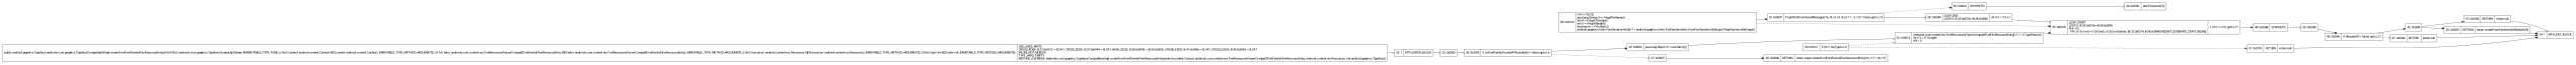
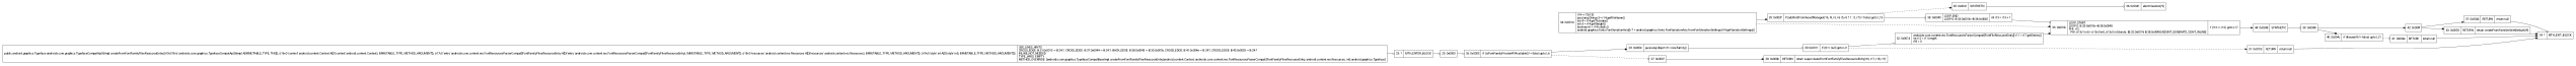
  digraph {
    fontname=Roboto
    rankdir=LR
    node [fontname=Roboto shape=record]
    edge [arrowhead=odot fontname=Roboto]
    n1 [label="{23\:\ ?|MTH_ENTER_BLOCK\l}"]
    n2 [label="{25\:\ 0x0000}"]
    n3 [label="{26\:\ 0x0005|if (isFontFamilyPrivateAPIAvailable() != false) goto L6\l}"]
    n4 [label="{27\:\ 0x0007}"]
    n5 [label="{29\:\ 0x000c|java.lang.Object r9 = newFamily()\l}"]
    n6 [label="{28\:\ 0x000b|RETURN\l|return super.createFromFontFamilyFilesResourceEntry(r16, r17, r18, r19)\l}"]
    n7 [label="{30\:\ 0x0011|if (r9 != null) goto L9\l}"]
    n8 [label="{24\:\ ?|MTH_EXIT_BLOCK\l}"]
    n9 [label="{31\:\ 0x0013|RETURN\l|return null\l}"]
    n10 [label="{32\:\ 0x0014|androidx.core.content.res.FontResourcesParserCompat$FontFileResourceEntry[] r11 = r17.getEntries()\lint r12 = r11.length\lr93 = 0\l}"]
    n11 [label="{33\:\ 0x001b|LOOP_START\lLOOP:0: B:33:0x001b\-\>B:38:0x0045\lPHI: r13 \l  PHI: (r13v1 int) = (r13v0 int), (r13v2 int) binds: [B:32:0x0014, B:38:0x0045] A[DONT_GENERATE, DONT_INLINE]\l|if (r13 \>= r12) goto L17\l}"]
    n12 [label="{44\:\ 0x0048|SYNTHETIC\l}"]
    n13 [label="{34\:\ 0x001d|r14 = r11[r13]\ljava.lang.String r3 = r14.getFileName()\lint r4 = r14.getTtcIndex()\lint r5 = r14.getWeight()\lboolean r6 = r14.isItalic()\landroid.graphics.fonts.FontVariationAxis[] r7 = android.graphics.fonts.FontVariationAxis.fromFontVariationSettings(r14.getVariationSettings())\l}"]
    n14 [label="{35\:\ 0x003f|if (addFontFromAssetManager(r16, r9, r3, r4, r5, r6 ? 1 : 0, r7) != false) goto L13\l}"]
    n15 [label="{39\:\ 0x0048}"]
    n16 [label="{38\:\ 0x0045|LOOP_END\lLOOP:0: B:33:0x001b\-\>B:38:0x0045\l|int r13 = r13 + 1\l}"]
    n17 [label="{45\:\ 0x0041|SYNTHETIC\l}"]
    n18 [label="{36\:\ 0x0041|abortCreation(r9)\l}"]
    n19 [label="{37\:\ 0x0044|RETURN\l|return null\l}"]
    n20 [label="{40\:\ 0x004c|if (freeze(r9) != false) goto L21\l}"]
    n21 [label="{41\:\ 0x004e|RETURN\l|return null\l}"]
    n22 [label="{42\:\ 0x004f}"]
    n23 [label="{43\:\ 0x0053|RETURN\l|return createFromFamiliesWithDefault(r9)\l}"]
    n24 [label="{public android.graphics.Typeface androidx.core.graphics.TypefaceCompatApi26Impl.createFromFontFamilyFilesResourceEntry((r15v0 'this' androidx.core.graphics.TypefaceCompatApi26Impl A[IMMUTABLE_TYPE, THIS]), (r16v0 'context' android.content.Context A[D('context' android.content.Context), IMMUTABLE_TYPE, METHOD_ARGUMENT]), (r17v0 'entry' androidx.core.content.res.FontResourcesParserCompat$FontFamilyFilesResourceEntry A[D('entry' androidx.core.content.res.FontResourcesParserCompat$FontFamilyFilesResourceEntry), IMMUTABLE_TYPE, METHOD_ARGUMENT]), (r18v0 'resources' android.content.res.Resources A[D('resources' android.content.res.Resources), IMMUTABLE_TYPE, METHOD_ARGUMENT]), (r19v0 'style' int A[D('style' int), IMMUTABLE_TYPE, METHOD_ARGUMENT]))  | USE_LINES_HINTS\lCROSS_EDGE: B:31:0x0013 \-\> B:24:?, CROSS_EDGE: B:37:0x0044 \-\> B:24:?, BACK_EDGE: B:38:0x0045 \-\> B:33:0x001b, CROSS_EDGE: B:41:0x004e \-\> B:24:?, CROSS_EDGE: B:43:0x0053 \-\> B:24:?\lINLINE_NOT_NEEDED\lTYPE_VARS: EMPTY\lMETHOD_OVERRIDE: [androidx.core.graphics.TypefaceCompatBaseImpl.createFromFontFamilyFilesResourceEntry(android.content.Context, androidx.core.content.res.FontResourcesParserCompat$FontFamilyFilesResourceEntry, android.content.res.Resources, int):android.graphics.Typeface]\l}"]
    n1 -> n2
    n2 -> n3
    n3 -> n4 [style=dashed]
    n3 -> n5 [arrowhead=diamond]
    n4 -> n6 [arrowhead=diamond]
-   n5 -> n10
+   n5 -> n7
    n7 -> n9 [arrowhead=normal style=dashed]
-   n7 -> n10 [style=dashed]
+   n7 -> n10
    n9 -> n8 [arrowhead=diamond]
    n10 -> n11 [arrowhead=diamond]
    n11 -> n12 [arrowhead=normal]
    n12 -> n15
    n13 -> n11 [arrowhead=diamond style=dashed]
    n13 -> n14 [arrowhead=diamond]
    n14 -> n16
    n14 -> n17 [arrowhead=diamond style=dashed]
    n15 -> n20 [arrowhead=diamond]
    n16 -> n11
    n17 -> n18
    n19 -> n8
    n20 -> n21 [style=dashed]
-   n20 -> n22 [arrowhead=normal]
+   n15 -> n22 [arrowhead=normal]
    n21 -> n8 [arrowhead=diamond]
    n22 -> n19 [arrowhead=normal]
    n22 -> n23 [arrowhead=diamond]
    n23 -> n8 [arrowhead=diamond]
    n24 -> n1
  }
